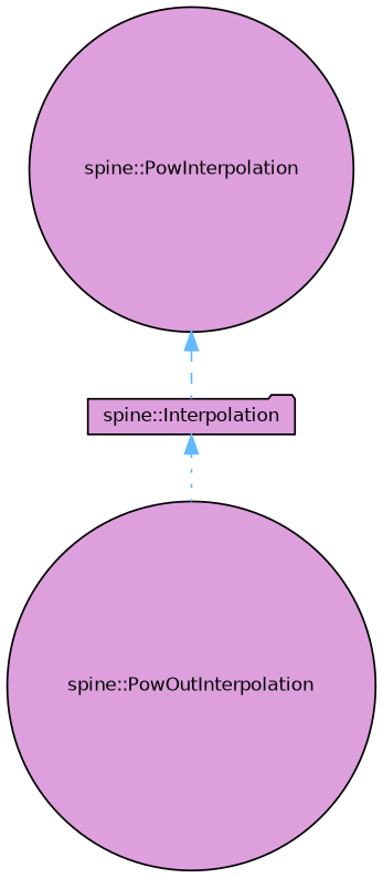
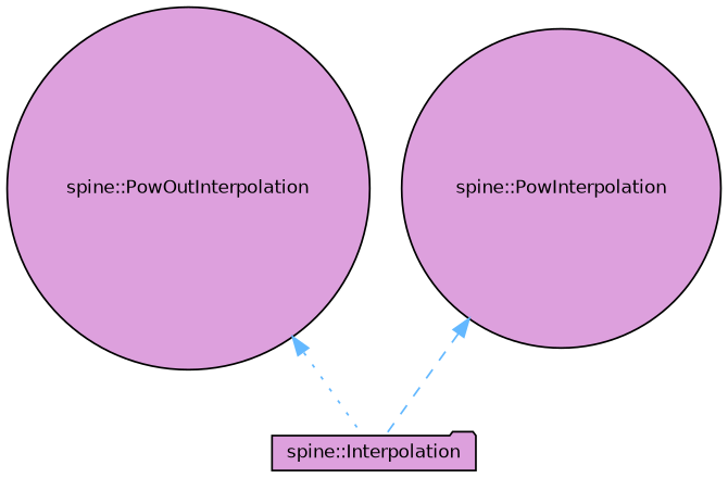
  digraph {
    node [color=black fillcolor=plum fontname=Helvetica fontsize=10 shape=circle style=filled]
    edge [color=steelblue1 dir=back fontname=Helvetica fontsize=10 labelfontname=Helvetica labelfontsize=10]
    n1 [fontcolor=black height=0.2 label="spine::Interpolation" shape=folder width=0.4]
    n2 [height=0.2 label="spine::PowOutInterpolation" width=0.4]
    n3 [height=0.2 label="spine::PowInterpolation" width=0.4]
-   n1 -> n2 [style=dotted]
+   n2 -> n1 [style=dotted]
    n3 -> n1 [style=dashed]
  }
